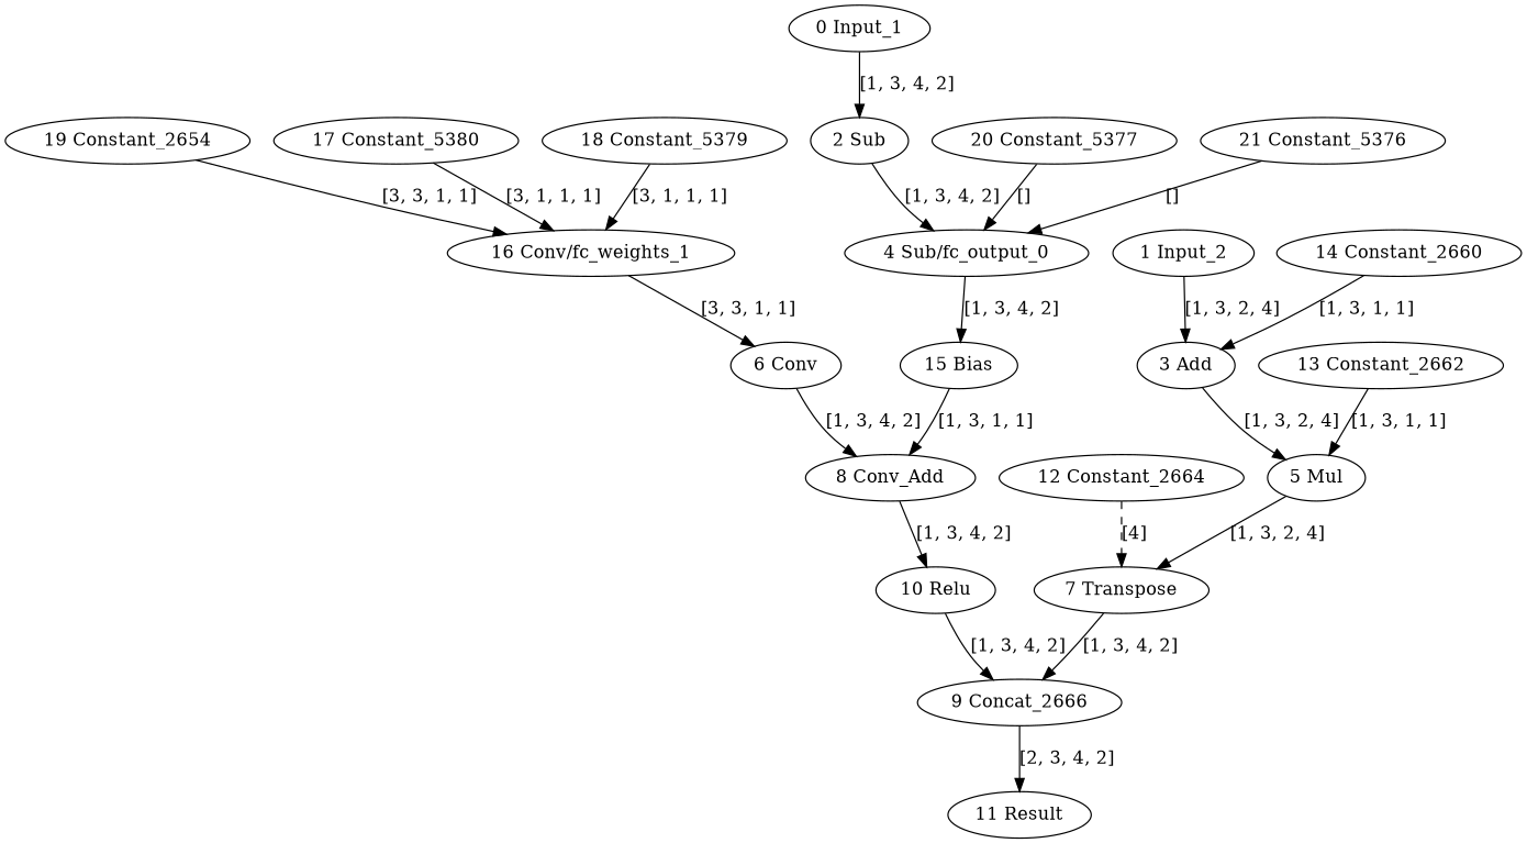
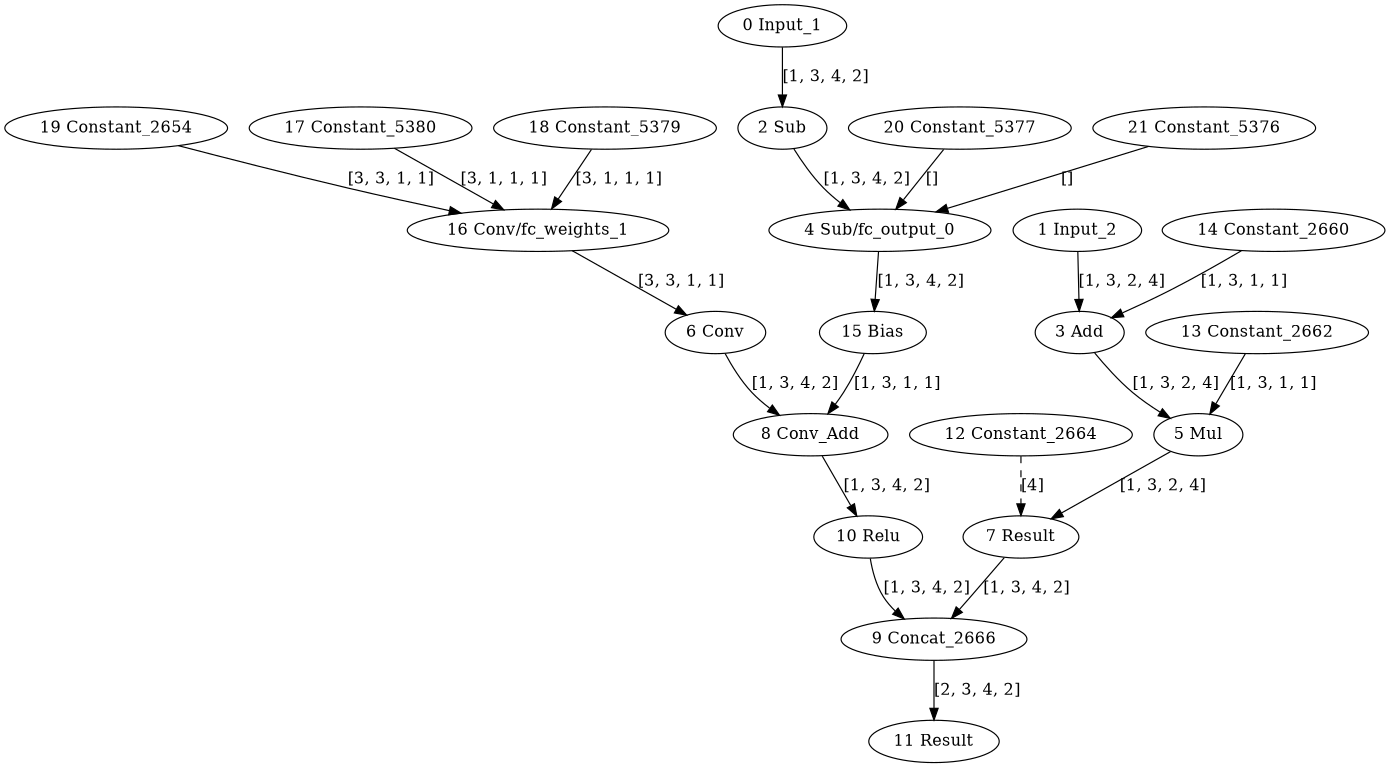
  strict digraph {
    node [type=Constant]
    edge [style=solid]
    "0 Input_1" [type=Parameter]
    "2 Sub" [type=Subtract]
    "4 Sub/fc_output_0" [type=FakeConvert]
    "1 Input_2" [type=Parameter]
    "3 Add" [type=Add]
    "5 Mul" [type=Multiply]
    "15 Bias"
-   "7 Transpose" [type=Transpose]
+   "7 Transpose" [type=Transpose label="7 Result"]
    "6 Conv" [type=Convolution]
    "8 Conv_Add" [type=Add]
    "9 Concat_2666" [type=Concat]
    "10 Relu" [type=Relu]
    "11 Result" [type=Result]
    "12 Constant_2664"
    "13 Constant_2662"
    "14 Constant_2660"
    "16 Conv/fc_weights_1" [type=FakeConvert]
    "17 Constant_5380"
    "18 Constant_5379"
    "19 Constant_2654"
    "20 Constant_5377"
    "21 Constant_5376"
    "0 Input_1" -> "2 Sub" [label="[1, 3, 4, 2]"]
    "2 Sub" -> "4 Sub/fc_output_0" [label="[1, 3, 4, 2]"]
    "4 Sub/fc_output_0" -> "15 Bias" [label="[1, 3, 4, 2]"]
    "1 Input_2" -> "3 Add" [label="[1, 3, 2, 4]"]
    "3 Add" -> "5 Mul" [label="[1, 3, 2, 4]"]
    "5 Mul" -> "7 Transpose" [label="[1, 3, 2, 4]"]
    "15 Bias" -> "8 Conv_Add" [label="[1, 3, 1, 1]"]
    "7 Transpose" -> "9 Concat_2666" [label="[1, 3, 4, 2]"]
    "6 Conv" -> "8 Conv_Add" [label="[1, 3, 4, 2]"]
    "8 Conv_Add" -> "10 Relu" [label="[1, 3, 4, 2]"]
    "9 Concat_2666" -> "11 Result" [label="[2, 3, 4, 2]"]
    "10 Relu" -> "9 Concat_2666" [label="[1, 3, 4, 2]"]
    "12 Constant_2664" -> "7 Transpose" [label="[4]" style=dashed]
    "13 Constant_2662" -> "5 Mul" [label="[1, 3, 1, 1]"]
    "14 Constant_2660" -> "3 Add" [label="[1, 3, 1, 1]"]
    "16 Conv/fc_weights_1" -> "6 Conv" [label="[3, 3, 1, 1]"]
    "17 Constant_5380" -> "16 Conv/fc_weights_1" [label="[3, 1, 1, 1]"]
    "18 Constant_5379" -> "16 Conv/fc_weights_1" [label="[3, 1, 1, 1]"]
    "19 Constant_2654" -> "16 Conv/fc_weights_1" [label="[3, 3, 1, 1]"]
    "20 Constant_5377" -> "4 Sub/fc_output_0" [label="[]"]
    "21 Constant_5376" -> "4 Sub/fc_output_0" [label="[]"]
  }
